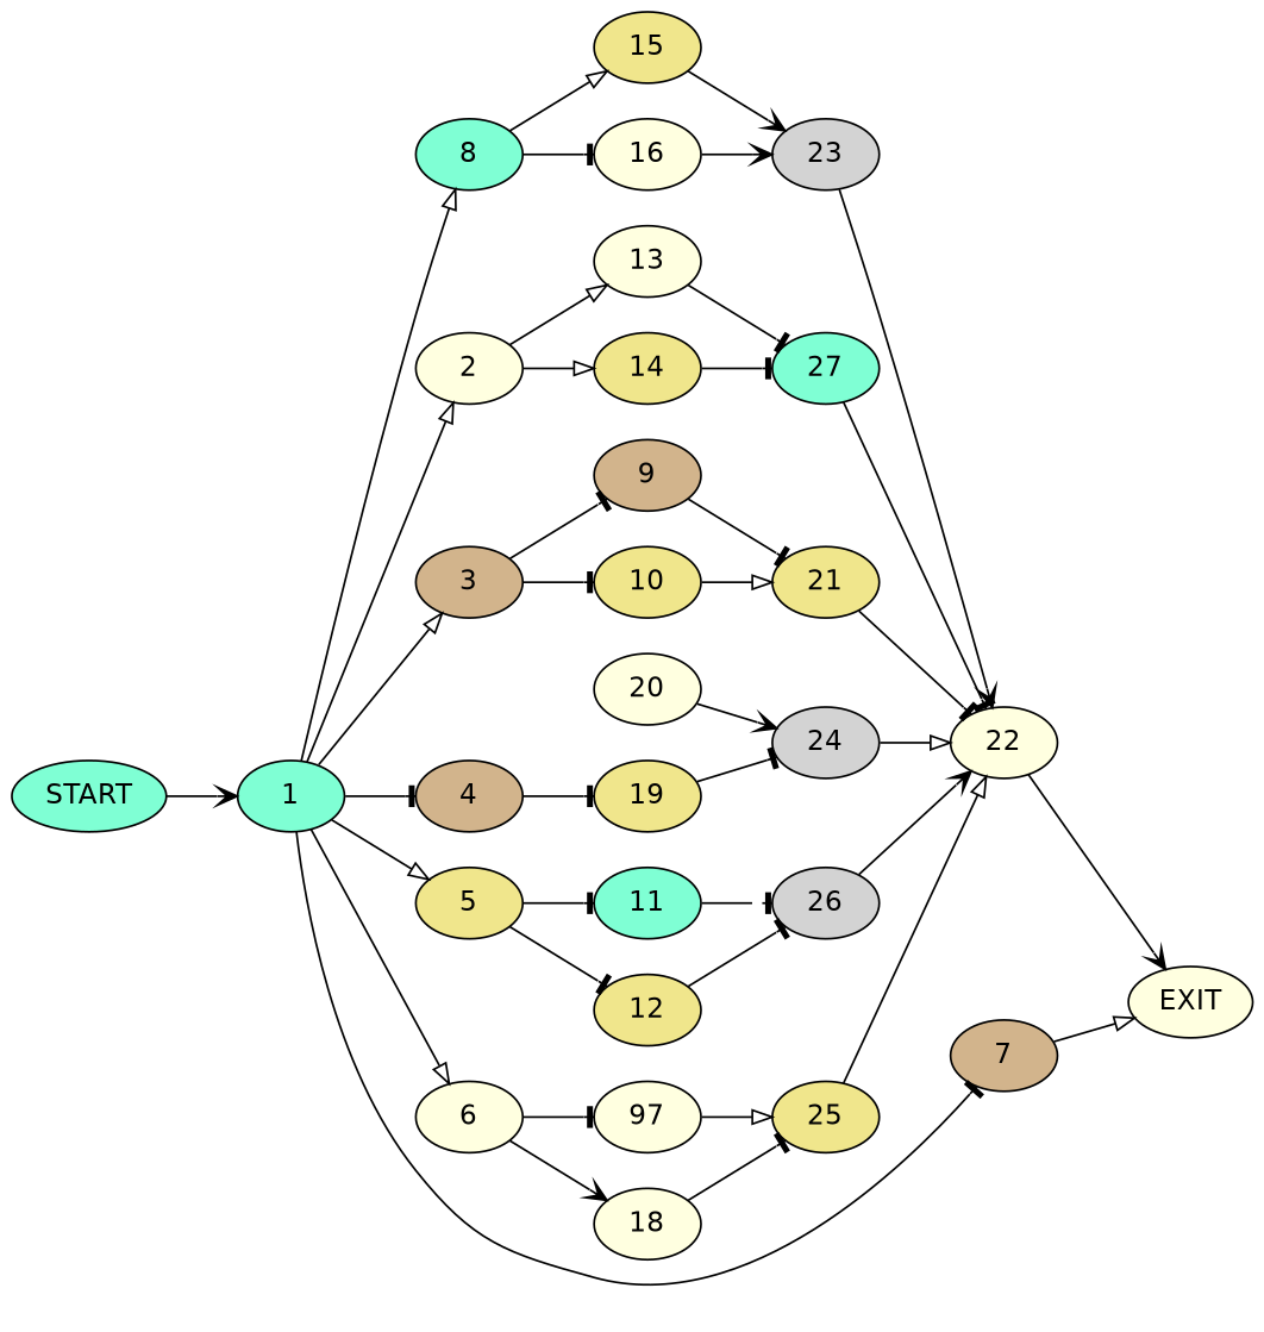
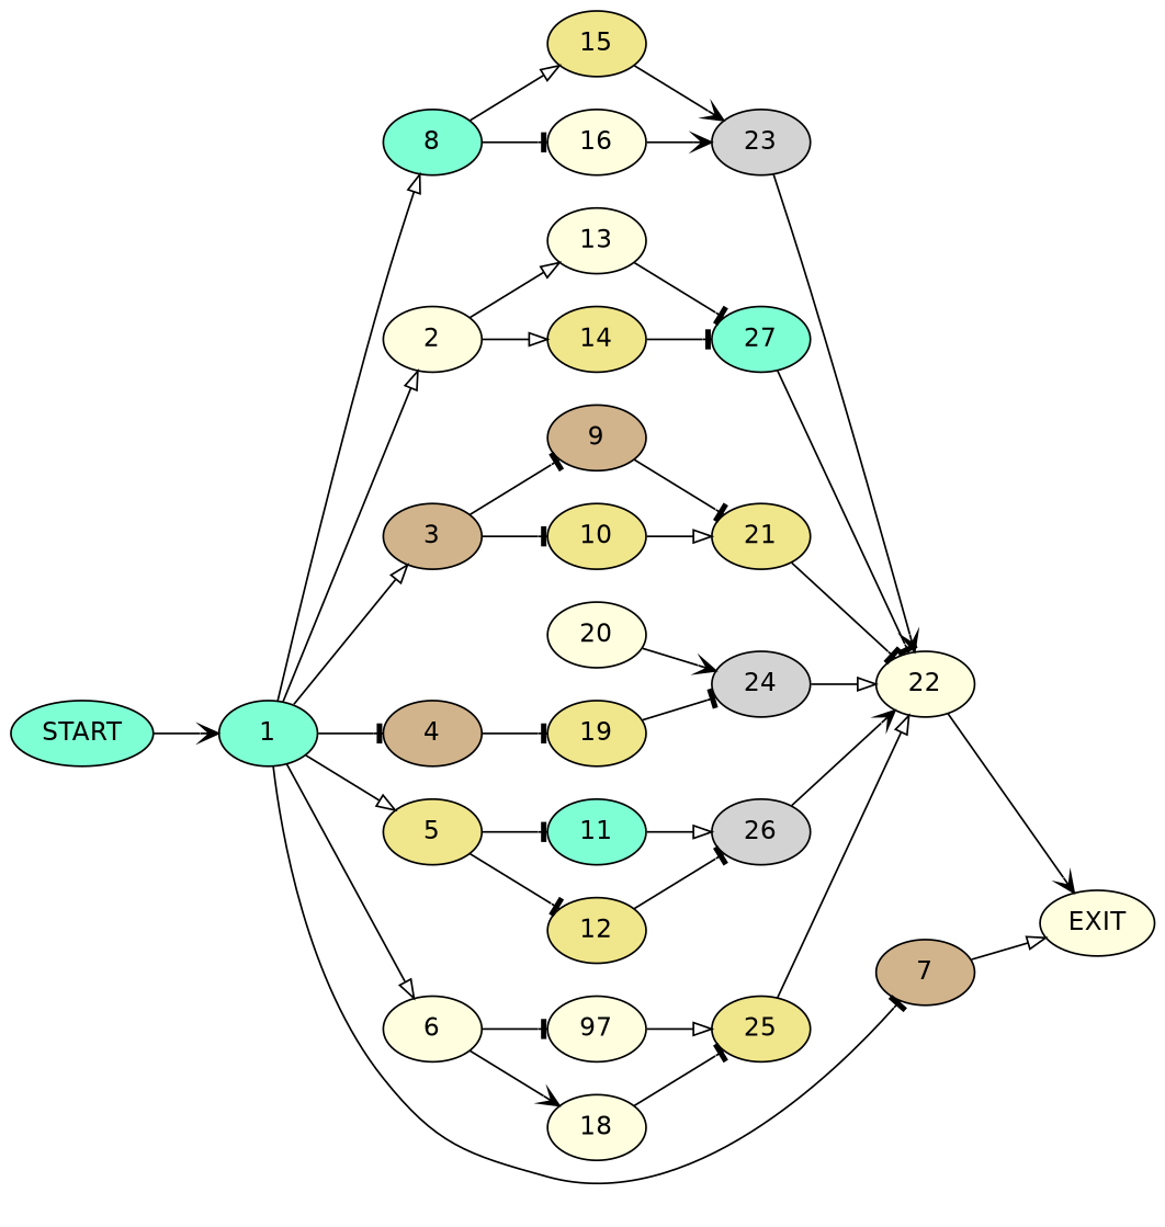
  digraph {
    fontname="DejaVu Sans"
    rankdir=LR
    node [fillcolor=lightyellow fontname="DejaVu Sans" style=filled]
    edge [arrowhead=tee fontname="DejaVu Sans"]
    n1 [fillcolor=aquamarine label=START]
    1 [fillcolor=aquamarine]
    2
    3 [fillcolor=tan]
    4 [fillcolor=tan]
    5 [fillcolor=khaki]
    6
    7 [fillcolor=tan]
    8 [fillcolor=aquamarine]
    n10 [label=EXIT]
    13
    14 [fillcolor=khaki]
    9 [fillcolor=tan]
    10 [fillcolor=khaki]
    19 [fillcolor=khaki]
    11 [fillcolor=aquamarine]
    12 [fillcolor=khaki]
    n18 [label=97]
    18
    15 [fillcolor=khaki]
    16
    27 [fillcolor=aquamarine]
    21 [fillcolor=khaki]
    24 [fillcolor=lightgrey]
    20
    26 [fillcolor=lightgrey]
    25 [fillcolor=khaki]
    23 [fillcolor=lightgrey]
    22
    n1 -> 1 [arrowhead=vee]
    1 -> 2 [arrowhead=onormal]
    1 -> 3 [arrowhead=onormal]
    1 -> 4
    1 -> 5 [arrowhead=onormal]
    1 -> 6 [arrowhead=onormal]
    1 -> 7
    1 -> 8 [arrowhead=onormal]
    2 -> 13 [arrowhead=onormal]
    2 -> 14 [arrowhead=onormal]
    3 -> 9
    3 -> 10
    4 -> 19
    5 -> 11
    5 -> 12
    6 -> n18
    6 -> 18 [arrowhead=vee]
    7 -> n10 [arrowhead=onormal]
    8 -> 15 [arrowhead=onormal]
    8 -> 16
    13 -> 27
    14 -> 27
    9 -> 21
    10 -> 21 [arrowhead=onormal]
    19 -> 24
-   11 -> 26
+   11 -> 26 [arrowhead=onormal]
    12 -> 26
    n18 -> 25 [arrowhead=onormal]
    18 -> 25
    15 -> 23 [arrowhead=vee]
    16 -> 23 [arrowhead=vee]
    27 -> 22
    21 -> 22
    24 -> 22 [arrowhead=onormal]
    20 -> 24 [arrowhead=vee]
    26 -> 22 [arrowhead=vee]
    25 -> 22 [arrowhead=onormal]
    23 -> 22 [arrowhead=vee]
    22 -> n10 [arrowhead=vee]
  }
